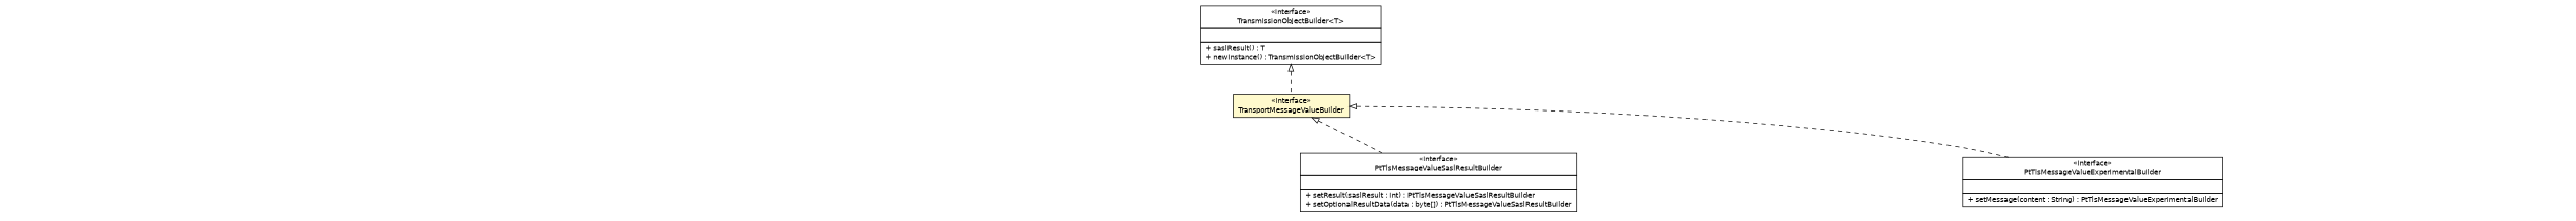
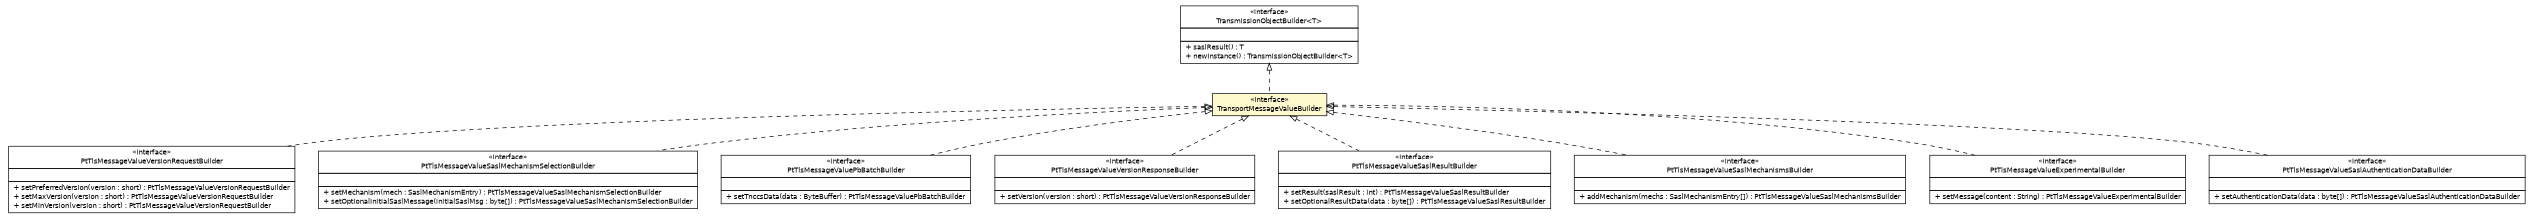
  digraph {
    fontname="DejaVu Sans"
    nodesep=0.25
    ranksep=0.5
    node [fontcolor=black fontname="DejaVu Sans" fontsize=10.0 shape=plaintext]
    edge [arrowtail=empty dir=back fontname="DejaVu Sans" fontsize=10 headport=p labelfontname=Helvetica labelfontsize=10 style=dashed tailport=p]
    n1 [label=<<table title="de.hsbremen.tc.tnc.message.TransmissionObjectBuilder" border="0" cellborder="1" cellspacing="0" cellpadding="2" port="p" href="../../TransmissionObjectBuilder.html"> 		<tr><td><table border="0" cellspacing="0" cellpadding="1"> <tr><td align="center" balign="center"> &#171;interface&#187; </td></tr> <tr><td align="center" balign="center"> TransmissionObjectBuilder&lt;T&gt; </td></tr> 		</table></td></tr> 		<tr><td><table border="0" cellspacing="0" cellpadding="1"> <tr><td align="left" balign="left">  </td></tr> 		</table></td></tr> 		<tr><td><table border="0" cellspacing="0" cellpadding="1"> <tr><td align="left" balign="left"> + saslResult() : T </td></tr> <tr><td align="left" balign="left"> + newInstance() : TransmissionObjectBuilder&lt;T&gt; </td></tr> 		</table></td></tr> 		</table>>]
    n2 [label=<<table title="de.hsbremen.tc.tnc.message.t.value.TransportMessageValueBuilder" border="0" cellborder="1" cellspacing="0" cellpadding="2" port="p" bgcolor="lemonChiffon" href="./TransportMessageValueBuilder.html"> 		<tr><td><table border="0" cellspacing="0" cellpadding="1"> <tr><td align="center" balign="center"> &#171;interface&#187; </td></tr> <tr><td align="center" balign="center"> TransportMessageValueBuilder </td></tr> 		</table></td></tr> 		</table>>]
+   n3 [label=<<table title="org.ietf.nea.pt.value.PtTlsMessageValueVersionRequestBuilder" border="0" cellborder="1" cellspacing="0" cellpadding="2" port="p" href="../../../../../../../org/ietf/nea/pt/value/PtTlsMessageValueVersionRequestBuilder.html"> 		<tr><td><table border="0" cellspacing="0" cellpadding="1"> <tr><td align="center" balign="center"> &#171;interface&#187; </td></tr> <tr><td align="center" balign="center"> PtTlsMessageValueVersionRequestBuilder </td></tr> 		</table></td></tr> 		<tr><td><table border="0" cellspacing="0" cellpadding="1"> <tr><td align="left" balign="left">  </td></tr> 		</table></td></tr> 		<tr><td><table border="0" cellspacing="0" cellpadding="1"> <tr><td align="left" balign="left"> + setPreferredVersion(version : short) : PtTlsMessageValueVersionRequestBuilder </td></tr> <tr><td align="left" balign="left"> + setMaxVersion(version : short) : PtTlsMessageValueVersionRequestBuilder </td></tr> <tr><td align="left" balign="left"> + setMinVersion(version : short) : PtTlsMessageValueVersionRequestBuilder </td></tr> 		</table></td></tr> 		</table>>]
+   n4 [label=<<table title="org.ietf.nea.pt.value.PtTlsMessageValueSaslMechanismSelectionBuilder" border="0" cellborder="1" cellspacing="0" cellpadding="2" port="p" href="../../../../../../../org/ietf/nea/pt/value/PtTlsMessageValueSaslMechanismSelectionBuilder.html"> 		<tr><td><table border="0" cellspacing="0" cellpadding="1"> <tr><td align="center" balign="center"> &#171;interface&#187; </td></tr> <tr><td align="center" balign="center"> PtTlsMessageValueSaslMechanismSelectionBuilder </td></tr> 		</table></td></tr> 		<tr><td><table border="0" cellspacing="0" cellpadding="1"> <tr><td align="left" balign="left">  </td></tr> 		</table></td></tr> 		<tr><td><table border="0" cellspacing="0" cellpadding="1"> <tr><td align="left" balign="left"> + setMechanism(mech : SaslMechanismEntry) : PtTlsMessageValueSaslMechanismSelectionBuilder </td></tr> <tr><td align="left" balign="left"> + setOptionalInitialSaslMessage(initialSaslMsg : byte[]) : PtTlsMessageValueSaslMechanismSelectionBuilder </td></tr> 		</table></td></tr> 		</table>>]
+   n5 [label=<<table title="org.ietf.nea.pt.value.PtTlsMessageValuePbBatchBuilder" border="0" cellborder="1" cellspacing="0" cellpadding="2" port="p" href="../../../../../../../org/ietf/nea/pt/value/PtTlsMessageValuePbBatchBuilder.html"> 		<tr><td><table border="0" cellspacing="0" cellpadding="1"> <tr><td align="center" balign="center"> &#171;interface&#187; </td></tr> <tr><td align="center" balign="center"> PtTlsMessageValuePbBatchBuilder </td></tr> 		</table></td></tr> 		<tr><td><table border="0" cellspacing="0" cellpadding="1"> <tr><td align="left" balign="left">  </td></tr> 		</table></td></tr> 		<tr><td><table border="0" cellspacing="0" cellpadding="1"> <tr><td align="left" balign="left"> + setTnccsData(data : ByteBuffer) : PtTlsMessageValuePbBatchBuilder </td></tr> 		</table></td></tr> 		</table>>]
+   n6 [label=<<table title="org.ietf.nea.pt.value.PtTlsMessageValueVersionResponseBuilder" border="0" cellborder="1" cellspacing="0" cellpadding="2" port="p" href="../../../../../../../org/ietf/nea/pt/value/PtTlsMessageValueVersionResponseBuilder.html"> 		<tr><td><table border="0" cellspacing="0" cellpadding="1"> <tr><td align="center" balign="center"> &#171;interface&#187; </td></tr> <tr><td align="center" balign="center"> PtTlsMessageValueVersionResponseBuilder </td></tr> 		</table></td></tr> 		<tr><td><table border="0" cellspacing="0" cellpadding="1"> <tr><td align="left" balign="left">  </td></tr> 		</table></td></tr> 		<tr><td><table border="0" cellspacing="0" cellpadding="1"> <tr><td align="left" balign="left"> + setVersion(version : short) : PtTlsMessageValueVersionResponseBuilder </td></tr> 		</table></td></tr> 		</table>>]
    n7 [label=<<table title="org.ietf.nea.pt.value.PtTlsMessageValueSaslResultBuilder" border="0" cellborder="1" cellspacing="0" cellpadding="2" port="p" href="../../../../../../../org/ietf/nea/pt/value/PtTlsMessageValueSaslResultBuilder.html"> 		<tr><td><table border="0" cellspacing="0" cellpadding="1"> <tr><td align="center" balign="center"> &#171;interface&#187; </td></tr> <tr><td align="center" balign="center"> PtTlsMessageValueSaslResultBuilder </td></tr> 		</table></td></tr> 		<tr><td><table border="0" cellspacing="0" cellpadding="1"> <tr><td align="left" balign="left">  </td></tr> 		</table></td></tr> 		<tr><td><table border="0" cellspacing="0" cellpadding="1"> <tr><td align="left" balign="left"> + setResult(saslResult : int) : PtTlsMessageValueSaslResultBuilder </td></tr> <tr><td align="left" balign="left"> + setOptionalResultData(data : byte[]) : PtTlsMessageValueSaslResultBuilder </td></tr> 		</table></td></tr> 		</table>>]
+   n8 [label=<<table title="org.ietf.nea.pt.value.PtTlsMessageValueSaslMechanismsBuilder" border="0" cellborder="1" cellspacing="0" cellpadding="2" port="p" href="../../../../../../../org/ietf/nea/pt/value/PtTlsMessageValueSaslMechanismsBuilder.html"> 		<tr><td><table border="0" cellspacing="0" cellpadding="1"> <tr><td align="center" balign="center"> &#171;interface&#187; </td></tr> <tr><td align="center" balign="center"> PtTlsMessageValueSaslMechanismsBuilder </td></tr> 		</table></td></tr> 		<tr><td><table border="0" cellspacing="0" cellpadding="1"> <tr><td align="left" balign="left">  </td></tr> 		</table></td></tr> 		<tr><td><table border="0" cellspacing="0" cellpadding="1"> <tr><td align="left" balign="left"> + addMechanism(mechs : SaslMechanismEntry[]) : PtTlsMessageValueSaslMechanismsBuilder </td></tr> 		</table></td></tr> 		</table>>]
    n9 [label=<<table title="org.ietf.nea.pt.value.PtTlsMessageValueExperimentalBuilder" border="0" cellborder="1" cellspacing="0" cellpadding="2" port="p" href="../../../../../../../org/ietf/nea/pt/value/PtTlsMessageValueExperimentalBuilder.html"> 		<tr><td><table border="0" cellspacing="0" cellpadding="1"> <tr><td align="center" balign="center"> &#171;interface&#187; </td></tr> <tr><td align="center" balign="center"> PtTlsMessageValueExperimentalBuilder </td></tr> 		</table></td></tr> 		<tr><td><table border="0" cellspacing="0" cellpadding="1"> <tr><td align="left" balign="left">  </td></tr> 		</table></td></tr> 		<tr><td><table border="0" cellspacing="0" cellpadding="1"> <tr><td align="left" balign="left"> + setMessage(content : String) : PtTlsMessageValueExperimentalBuilder </td></tr> 		</table></td></tr> 		</table>>]
+   n10 [label=<<table title="org.ietf.nea.pt.value.PtTlsMessageValueSaslAuthenticationDataBuilder" border="0" cellborder="1" cellspacing="0" cellpadding="2" port="p" href="../../../../../../../org/ietf/nea/pt/value/PtTlsMessageValueSaslAuthenticationDataBuilder.html"> 		<tr><td><table border="0" cellspacing="0" cellpadding="1"> <tr><td align="center" balign="center"> &#171;interface&#187; </td></tr> <tr><td align="center" balign="center"> PtTlsMessageValueSaslAuthenticationDataBuilder </td></tr> 		</table></td></tr> 		<tr><td><table border="0" cellspacing="0" cellpadding="1"> <tr><td align="left" balign="left">  </td></tr> 		</table></td></tr> 		<tr><td><table border="0" cellspacing="0" cellpadding="1"> <tr><td align="left" balign="left"> + setAuthenticationData(data : byte[]) : PtTlsMessageValueSaslAuthenticationDataBuilder </td></tr> 		</table></td></tr> 		</table>>]
    n1 -> n2
+   n2 -> n3
+   n2 -> n4
+   n2 -> n5
+   n2 -> n6
    n2 -> n7
+   n2 -> n8
    n2 -> n9
+   n2 -> n10
  }
